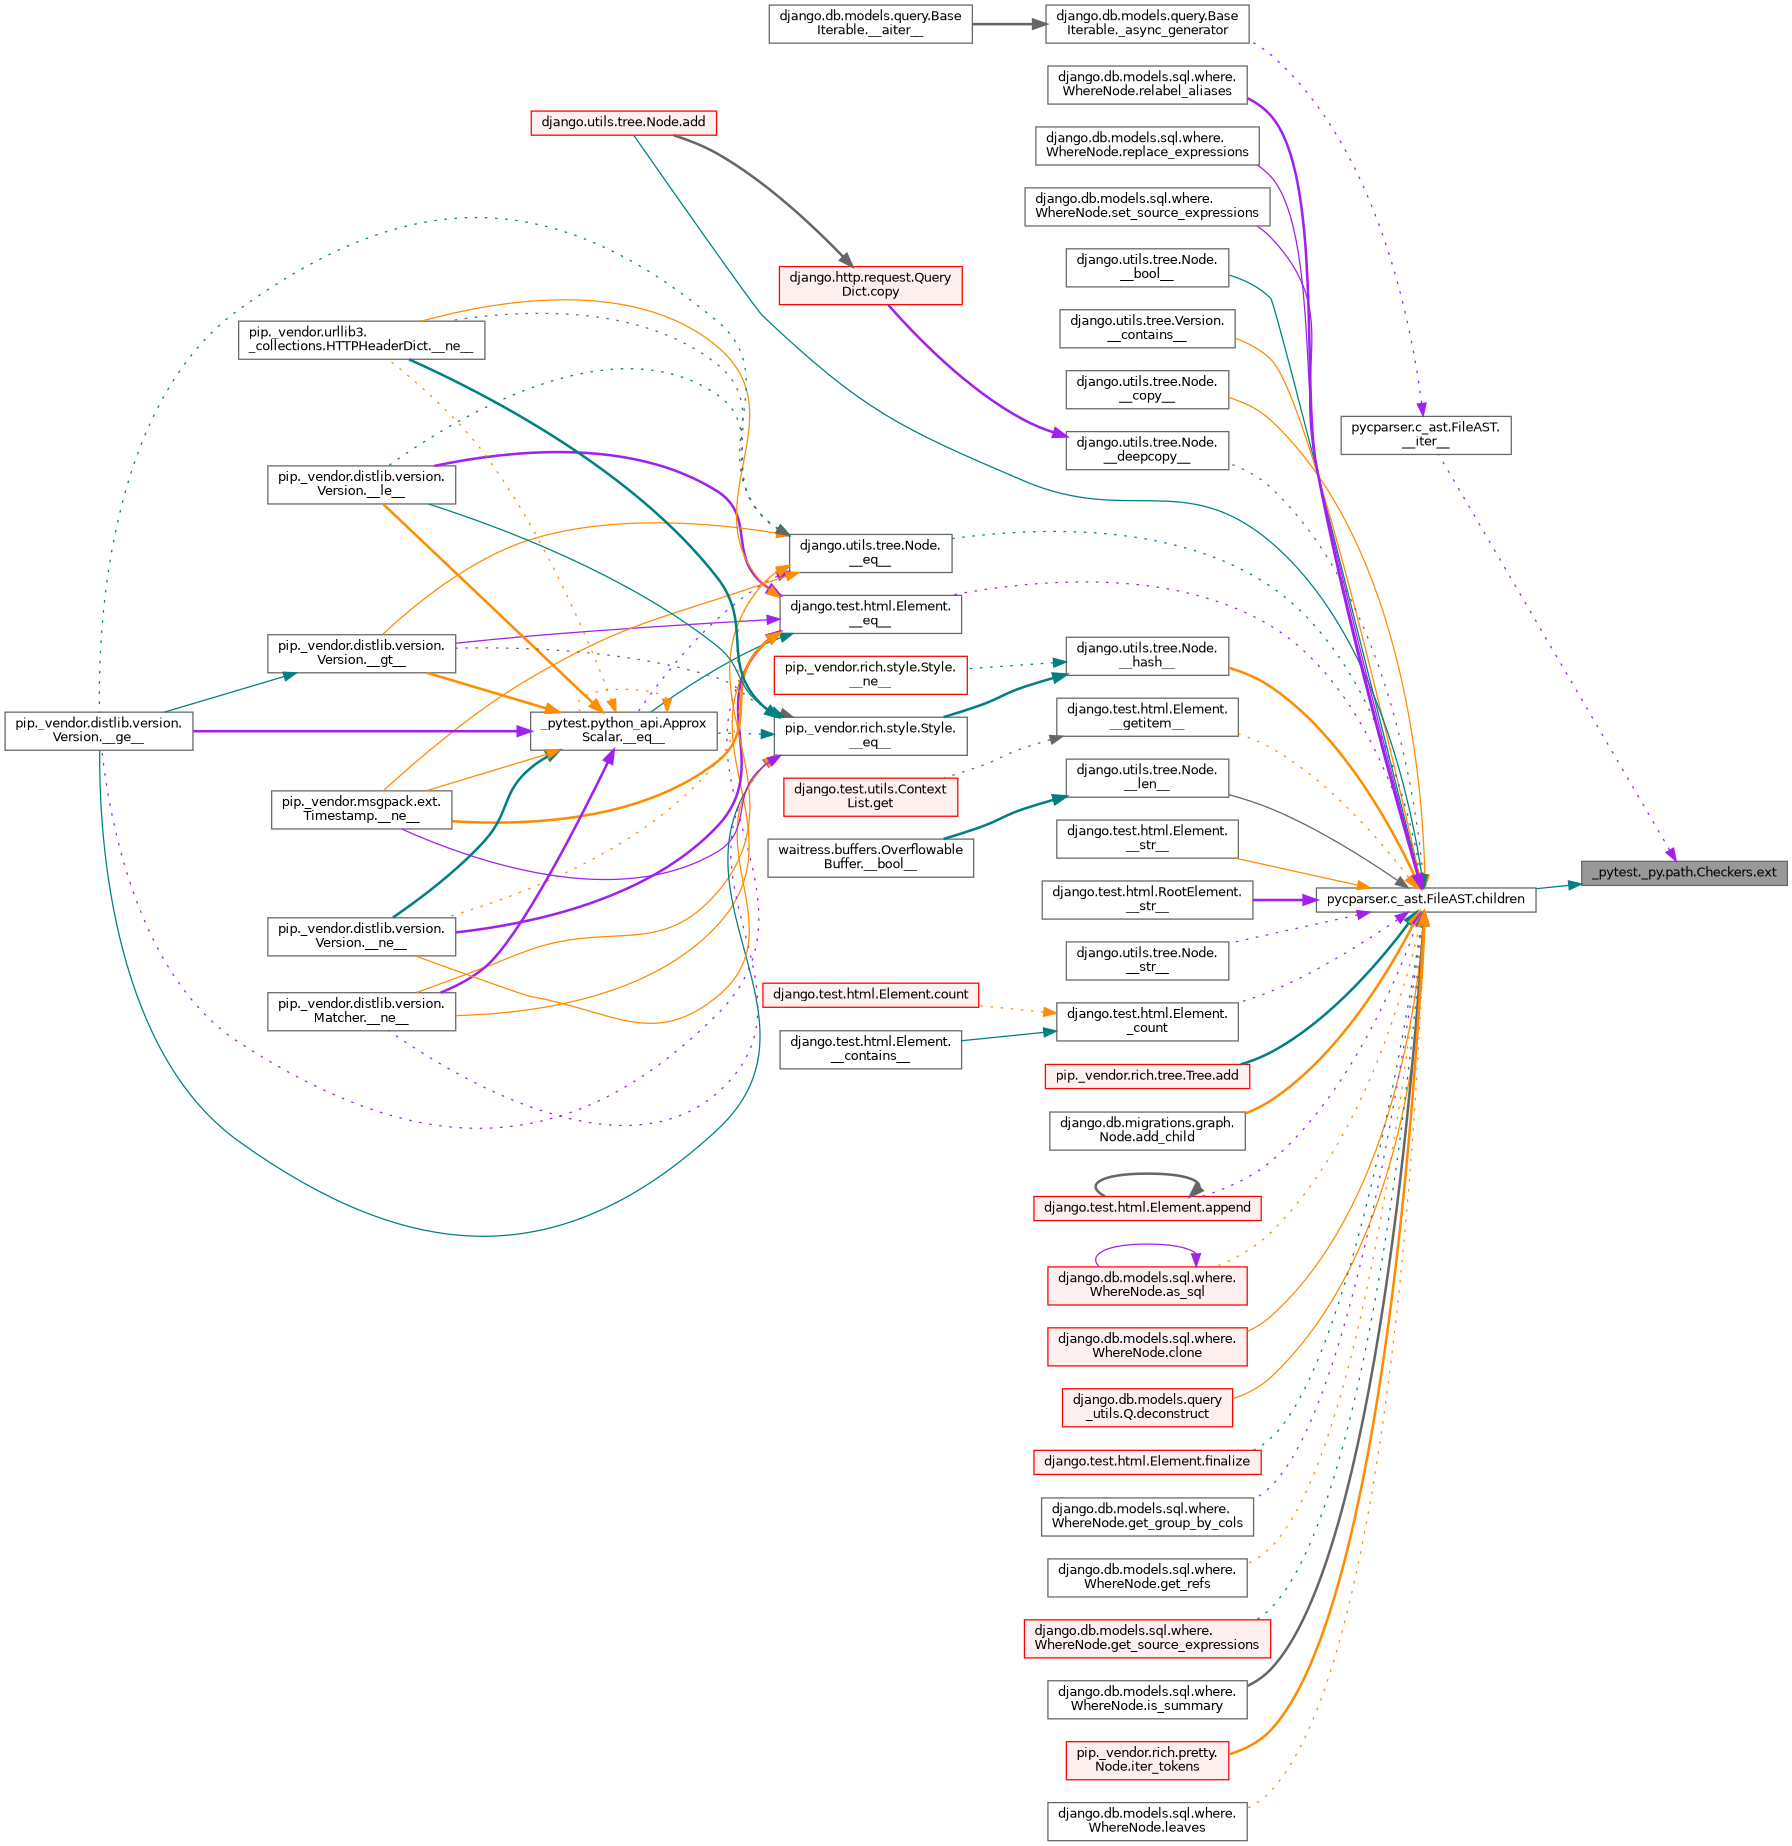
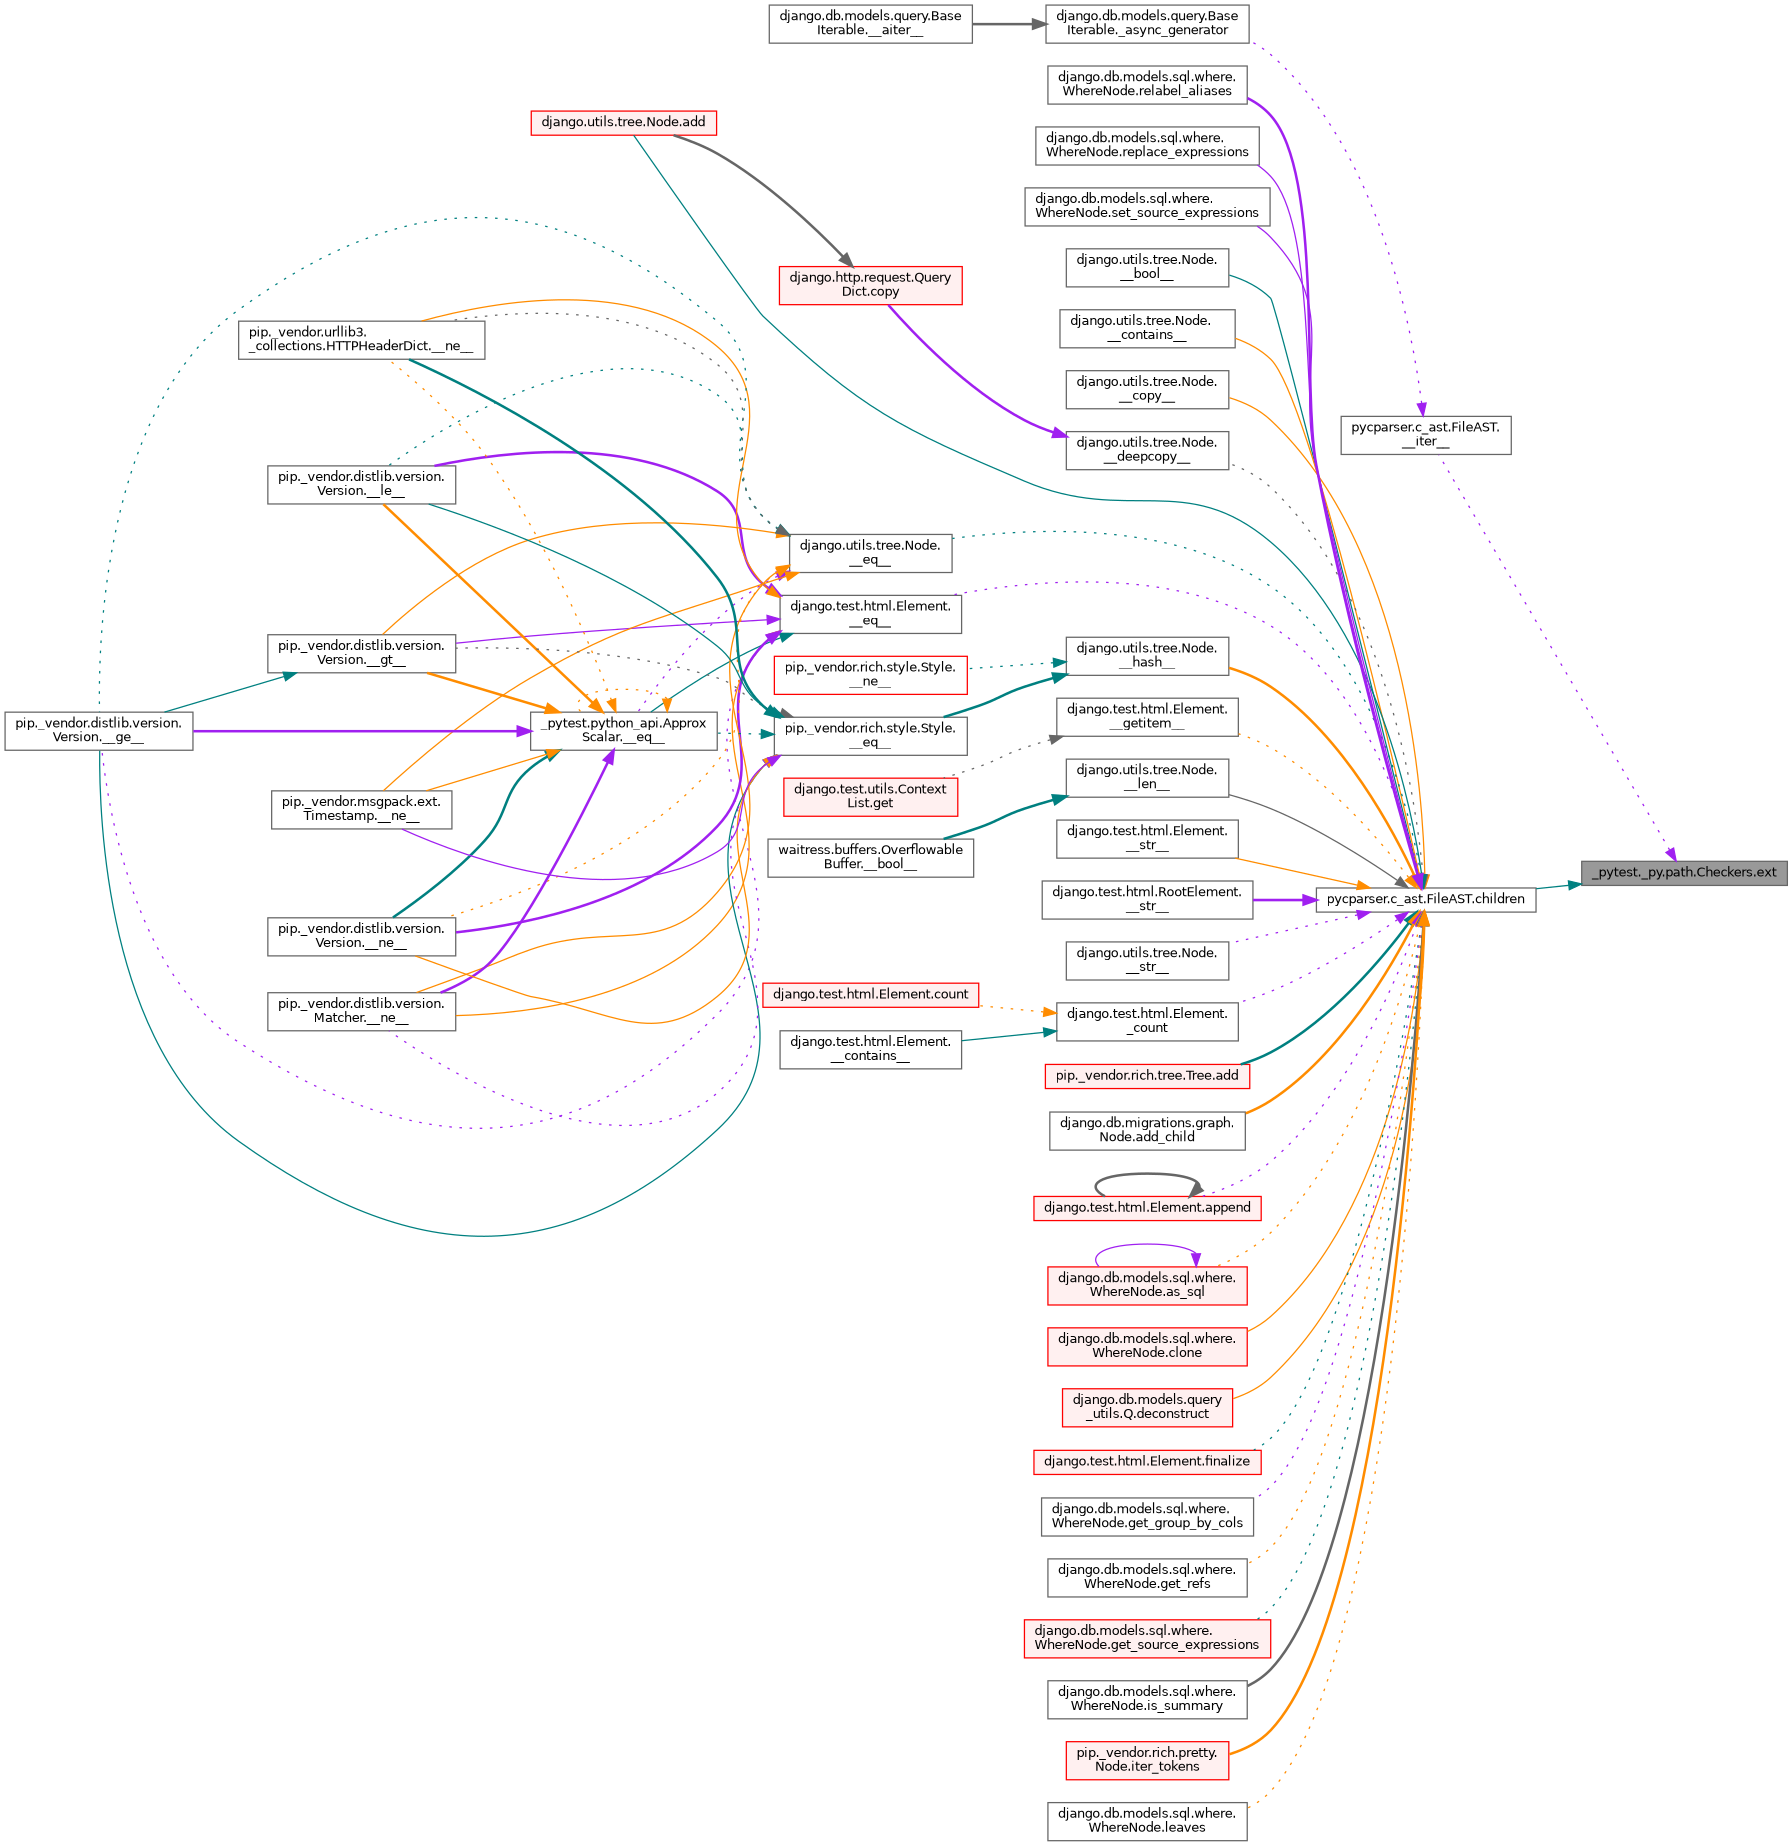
  digraph {
    rankdir=RL
    node [color=grey40 fillcolor=white fontname=Helvetica fontsize=10 shape=box style=filled]
    edge [color=darkorange dir=back fontname=Helvetica fontsize=10 labelfontname=Helvetica labelfontsize=10 style=dotted]
    n1 [color=gray40 fillcolor=grey60 fontcolor=black height=0.2 label="_pytest._py.path.Checkers.ext" width=0.4]
    n2 [height=0.2 label="pycparser.c_ast.FileAST.\l__iter__" width=0.4]
    n3 [height=0.2 label="pycparser.c_ast.FileAST.children" width=0.4]
    n4 [height=0.2 label="django.db.models.query.Base\lIterable._async_generator" width=0.4]
    n5 [height=0.2 label="django.utils.tree.Node.\l__bool__" width=0.4]
-   n6 [height=0.2 label="django.utils.tree.Version.\l__contains__" width=0.4]
+   n6 [height=0.2 label="django.utils.tree.Node.\l__contains__" width=0.4]
    n7 [height=0.2 label="django.utils.tree.Node.\l__copy__" width=0.4]
    n8 [height=0.2 label="django.utils.tree.Node.\l__deepcopy__" width=0.4]
    n9 [color=red fillcolor="#FFF0F0" height=0.2 label="django.utils.tree.Node.add" width=0.4]
    n10 [height=0.2 label="django.test.html.Element.\l__eq__" width=0.4]
    n11 [height=0.2 label="django.utils.tree.Node.\l__eq__" width=0.4]
    n12 [height=0.2 label="django.test.html.Element.\l__getitem__" width=0.4]
    n13 [height=0.2 label="django.utils.tree.Node.\l__hash__" width=0.4]
    n14 [height=0.2 label="django.utils.tree.Node.\l__len__" width=0.4]
    n15 [height=0.2 label="django.test.html.Element.\l__str__" width=0.4]
    n16 [height=0.2 label="django.test.html.RootElement.\l__str__" width=0.4]
    n17 [height=0.2 label="django.utils.tree.Node.\l__str__" width=0.4]
    n18 [height=0.2 label="django.test.html.Element.\l_count" width=0.4]
    n19 [color=red fillcolor="#FFF0F0" height=0.2 label="pip._vendor.rich.tree.Tree.add" width=0.4]
    n20 [height=0.2 label="django.db.migrations.graph.\lNode.add_child" width=0.4]
    n21 [color=red fillcolor="#FFF0F0" height=0.2 label="django.test.html.Element.append" width=0.4]
    n22 [color=red fillcolor="#FFF0F0" height=0.2 label="django.db.models.sql.where.\lWhereNode.as_sql" width=0.4]
    n23 [color=red fillcolor="#FFF0F0" height=0.2 label="django.db.models.sql.where.\lWhereNode.clone" width=0.4]
    n24 [color=red fillcolor="#FFF0F0" height=0.2 label="django.db.models.query\l_utils.Q.deconstruct" width=0.4]
    n25 [color=red fillcolor="#FFF0F0" height=0.2 label="django.test.html.Element.finalize" width=0.4]
    n26 [height=0.2 label="django.db.models.sql.where.\lWhereNode.get_group_by_cols" width=0.4]
    n27 [height=0.2 label="django.db.models.sql.where.\lWhereNode.get_refs" width=0.4]
    n28 [color=red fillcolor="#FFF0F0" height=0.2 label="django.db.models.sql.where.\lWhereNode.get_source_expressions" width=0.4]
    n29 [height=0.2 label="django.db.models.sql.where.\lWhereNode.is_summary" width=0.4]
    n30 [color=red fillcolor="#FFF0F0" height=0.2 label="pip._vendor.rich.pretty.\lNode.iter_tokens" width=0.4]
    n31 [height=0.2 label="django.db.models.sql.where.\lWhereNode.leaves" width=0.4]
    n32 [height=0.2 label="django.db.models.sql.where.\lWhereNode.relabel_aliases" width=0.4]
    n33 [height=0.2 label="django.db.models.sql.where.\lWhereNode.replace_expressions" width=0.4]
    n34 [height=0.2 label="django.db.models.sql.where.\lWhereNode.set_source_expressions" width=0.4]
    n35 [height=0.2 label="django.db.models.query.Base\lIterable.__aiter__" width=0.4]
    n36 [color=red fillcolor="#FFF0F0" height=0.2 label="django.http.request.Query\lDict.copy" width=0.4]
    n37 [height=0.2 label="_pytest.python_api.Approx\lScalar.__eq__" width=0.4]
    n38 [height=0.2 label="pip._vendor.distlib.version.\lVersion.__ge__" width=0.4]
    n39 [height=0.2 label="pip._vendor.distlib.version.\lVersion.__gt__" width=0.4]
    n40 [height=0.2 label="pip._vendor.distlib.version.\lVersion.__le__" width=0.4]
    n41 [height=0.2 label="pip._vendor.distlib.version.\lMatcher.__ne__" width=0.4]
    n42 [height=0.2 label="pip._vendor.distlib.version.\lVersion.__ne__" width=0.4]
    n43 [height=0.2 label="pip._vendor.msgpack.ext.\lTimestamp.__ne__" width=0.4]
    n44 [height=0.2 label="pip._vendor.urllib3.\l_collections.HTTPHeaderDict.__ne__" width=0.4]
    n45 [color=red fillcolor="#FFF0F0" height=0.2 label="django.test.utils.Context\lList.get" width=0.4]
    n46 [height=0.2 label="pip._vendor.rich.style.Style.\l__eq__" width=0.4]
    n47 [color=red height=0.2 label="pip._vendor.rich.style.Style.\l__ne__" width=0.4]
    n48 [height=0.2 label="waitress.buffers.Overflowable\lBuffer.__bool__" width=0.4]
    n49 [height=0.2 label="django.test.html.Element.\l__contains__" width=0.4]
    n50 [color=red fillcolor="#FFF0F0" height=0.2 label="django.test.html.Element.count" width=0.4]
    n1 -> n2 [color=purple]
    n1 -> n3 [color=teal style=solid]
    n2 -> n4 [color=purple]
    n3 -> n5 [color=teal style=solid]
    n3 -> n6 [style=solid]
    n3 -> n7 [style=solid]
    n3 -> n8 [color=gray40]
    n3 -> n9 [color=teal style=solid]
    n3 -> n10 [color=purple]
    n3 -> n11 [color=teal]
    n3 -> n12
    n3 -> n13 [style=bold]
    n3 -> n14 [color=gray40 style=solid]
    n3 -> n15 [style=solid]
    n3 -> n16 [color=purple style=bold]
    n3 -> n17 [color=purple]
    n3 -> n18 [color=purple]
    n3 -> n19 [color=teal style=bold]
    n3 -> n20 [style=bold]
    n3 -> n21 [color=purple]
    n3 -> n22
    n3 -> n23 [style=solid]
    n3 -> n24 [style=solid]
    n3 -> n25 [color=teal]
    n3 -> n26 [color=purple]
    n3 -> n27
    n3 -> n28 [color=teal]
    n3 -> n29 [color=gray40 style=bold]
    n3 -> n30 [style=bold]
    n3 -> n31
    n3 -> n32 [color=purple style=bold]
    n3 -> n33 [color=purple style=solid]
    n3 -> n34 [color=purple style=solid]
    n4 -> n35 [color=gray40 style=bold]
    n8 -> n36 [color=purple style=bold]
    n10 -> n37 [color=teal style=solid]
    n10 -> n38 [color=purple]
    n10 -> n39 [color=purple style=solid]
    n10 -> n40 [color=purple style=bold]
    n10 -> n41 [style=solid]
    n10 -> n42 [color=purple style=bold]
-   n10 -> n43 [style=bold]
    n10 -> n44 [style=solid]
    n11 -> n37 [color=purple]
    n11 -> n38 [color=teal]
    n11 -> n39 [style=solid]
    n11 -> n40 [color=teal]
    n11 -> n41 [style=solid]
    n11 -> n42
    n11 -> n43 [style=solid]
    n11 -> n44 [color=gray40]
    n12 -> n45 [color=gray40]
    n13 -> n46 [color=teal style=bold]
    n13 -> n47 [color=teal]
    n14 -> n48 [color=teal style=bold]
    n18 -> n49 [color=teal style=solid]
    n18 -> n50
    n21 -> n21 [color=gray40 style=bold]
    n22 -> n22 [color=purple style=solid]
    n36 -> n9 [color=gray40 style=bold]
    n37 -> n37
    n37 -> n38 [color=purple style=bold]
    n37 -> n39 [style=bold]
    n37 -> n40 [style=bold]
    n37 -> n41 [color=purple style=bold]
    n37 -> n42 [color=teal style=bold]
    n37 -> n43 [style=solid]
    n37 -> n44
    n39 -> n38 [color=teal style=solid]
    n46 -> n37 [color=teal]
    n46 -> n38 [color=teal style=solid]
    n46 -> n39 [color=gray40]
    n46 -> n40 [color=teal style=solid]
    n46 -> n41 [color=purple]
    n46 -> n42 [style=solid]
    n46 -> n43 [color=purple style=solid]
    n46 -> n44 [color=teal style=bold]
  }
